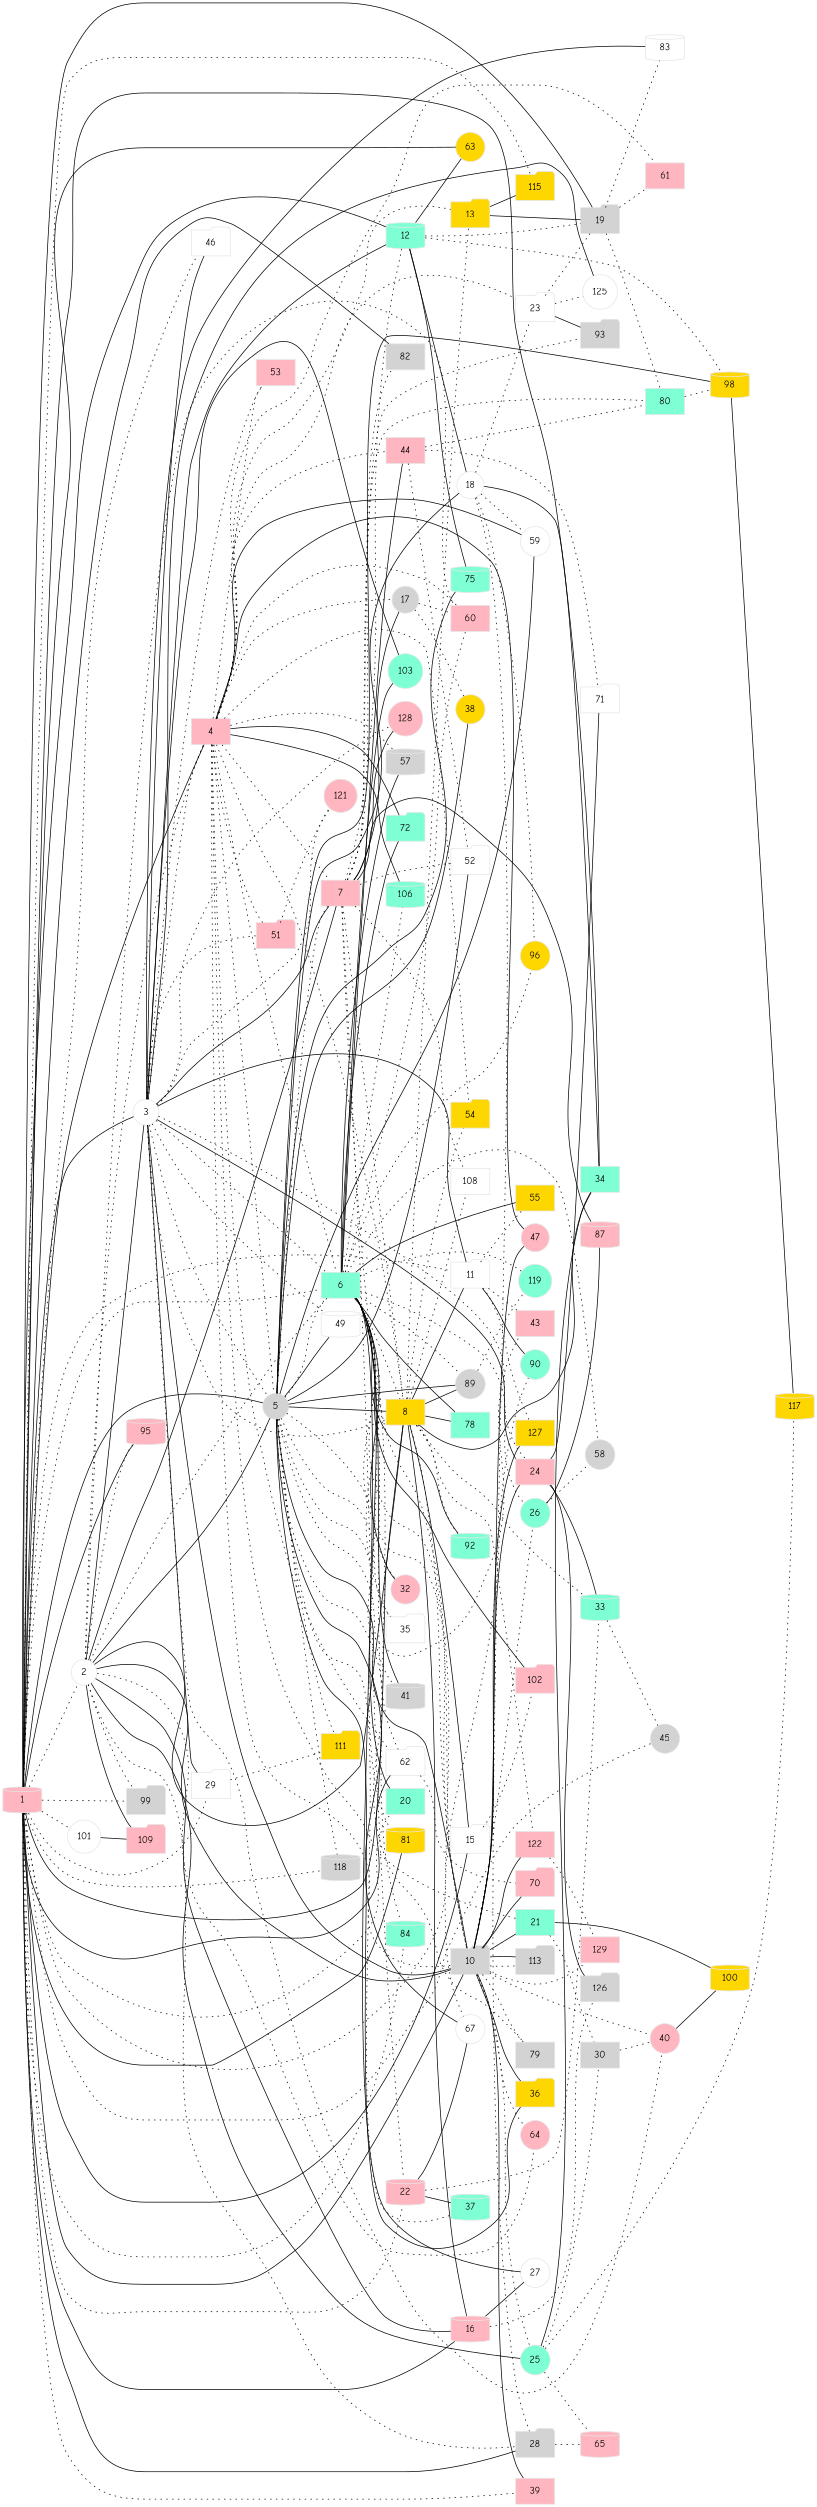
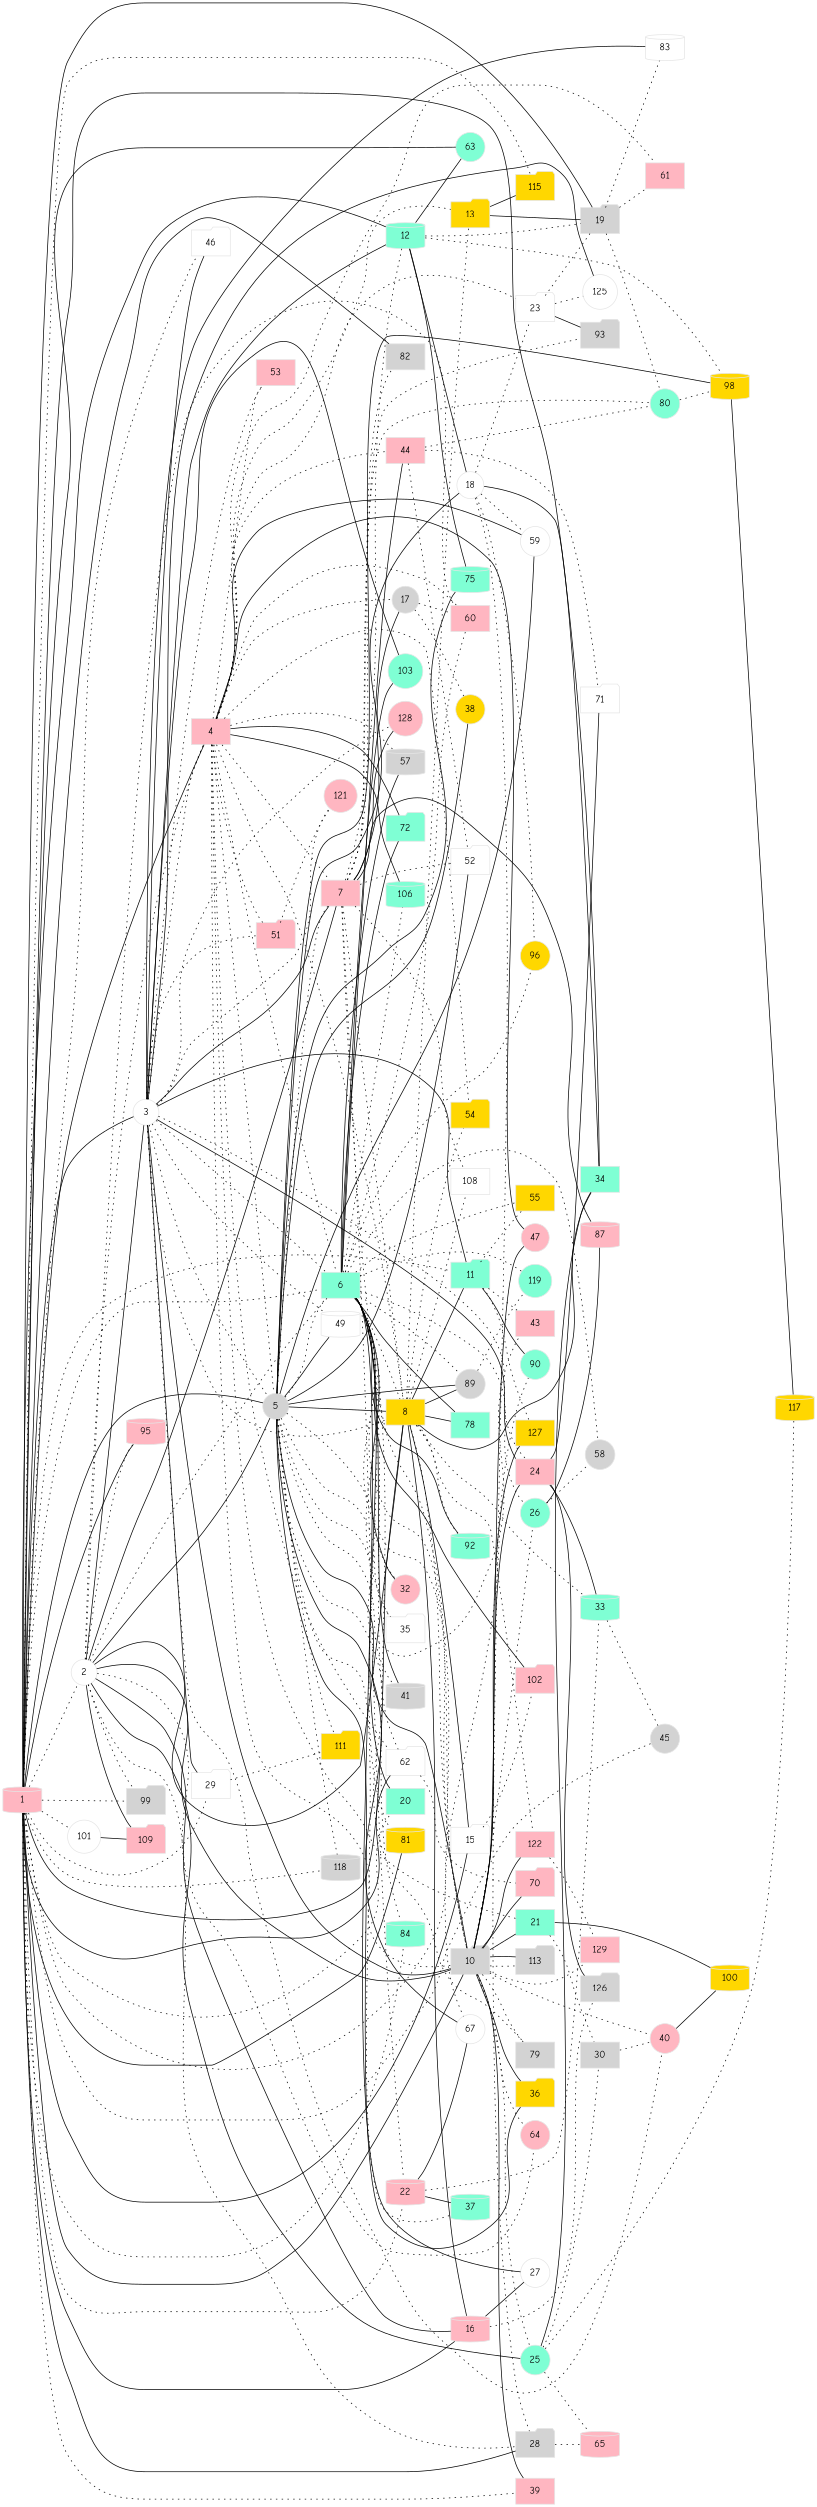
  graph {
    fontname="Comic Neue"
    rankdir=LR
    node [color=gray90 fillcolor=lightpink fontname="Comic Neue" shape=circle style=filled]
    edge [fontname="Comic Neue" style=dotted]
    1 [shape=cylinder super="+9"]
    2 [fillcolor=white super="+112"]
    3 [fillcolor=white super="+73"]
    4 [shape=box super="+94"]
    5 [fillcolor=lightgrey super="+120"]
    6 [fillcolor=aquamarine shape=box super="+105"]
    8 [fillcolor=gold shape=box super="+14"]
    10 [fillcolor=lightgrey shape=folder super="+42"]
-   11 [fillcolor=white shape=folder super="+48"]
+   11 [fillcolor=aquamarine shape=folder super="+48"]
    12 [fillcolor=aquamarine shape=cylinder super="+104"]
    15 [fillcolor=white shape=folder super="+68"]
    16 [shape=cylinder super="+76"]
    19 [fillcolor=lightgrey shape=folder]
    20 [fillcolor=aquamarine shape=box]
    22 [shape=cylinder super="+88"]
    28 [fillcolor=lightgrey shape=folder]
    29 [fillcolor=white shape=folder]
    34 [fillcolor=aquamarine shape=box super="+97"]
    39 [shape=box]
    45 [fillcolor=lightgrey]
    46 [fillcolor=white shape=folder]
    62 [fillcolor=white shape=folder super="+69"]
-   63 [fillcolor=gold]
+   63 [fillcolor=aquamarine]
    81 [fillcolor=gold shape=cylinder]
    82 [fillcolor=lightgrey shape=box]
    84 [fillcolor=aquamarine shape=cylinder]
    90 [fillcolor=aquamarine]
    95 [shape=cylinder]
    99 [fillcolor=lightgrey shape=folder]
    101 [fillcolor=white]
    115 [fillcolor=gold shape=folder]
    118 [fillcolor=lightgrey shape=cylinder super="+123"]
    7 [shape=box super="+124"]
    25 [fillcolor=aquamarine super="+110"]
    60 [shape=box super="+85"]
    64
    109 [shape=folder]
    24 [shape=box super="+31"]
    40
    49 [fillcolor=white shape=cylinder]
    51 [shape=folder]
    53 [shape=box]
    83 [fillcolor=white shape=cylinder]
    103 [fillcolor=aquamarine]
    121
    125 [fillcolor=white]
    128
    13 [fillcolor=gold shape=folder super="+74"]
    17 [fillcolor=lightgrey super="+86"]
    21 [fillcolor=aquamarine shape=box]
    23 [fillcolor=white shape=folder super="+77"]
    44 [shape=box super="+56"]
    47
    54 [fillcolor=gold shape=folder]
    57 [fillcolor=lightgrey shape=cylinder]
    59 [fillcolor=white]
    61 [shape=box]
    72 [fillcolor=aquamarine shape=folder]
    106 [fillcolor=aquamarine shape=cylinder]
    18 [fillcolor=white super="+66"]
    32
    35 [fillcolor=white shape=folder]
    36 [fillcolor=gold shape=folder]
    37 [fillcolor=aquamarine shape=cylinder]
    38 [fillcolor=gold]
    41 [fillcolor=lightgrey shape=cylinder]
    43 [shape=box]
    52 [fillcolor=white shape=folder]
    67 [fillcolor=white]
    75 [fillcolor=aquamarine shape=cylinder]
    79 [fillcolor=lightgrey shape=box]
    89 [fillcolor=lightgrey super="+114"]
    98 [fillcolor=gold shape=cylinder super="+107"]
    111 [fillcolor=gold shape=folder]
    26 [fillcolor=aquamarine]
    27 [fillcolor=white]
    55 [fillcolor=gold shape=box]
    58 [fillcolor=lightgrey]
    78 [fillcolor=aquamarine shape=box]
    92 [fillcolor=aquamarine shape=cylinder]
    96 [fillcolor=gold]
    102 [shape=folder]
    119 [fillcolor=aquamarine]
-   80 [fillcolor=aquamarine shape=box super="+116"]
+   80 [fillcolor=aquamarine super="+116"]
    87 [shape=cylinder]
    93 [fillcolor=lightgrey shape=folder]
    108 [fillcolor=white shape=box]
    33 [fillcolor=aquamarine shape=cylinder super="+50"]
    122 [shape=box]
    70 [shape=folder]
    113 [fillcolor=lightgrey shape=folder]
    127 [fillcolor=gold shape=box]
    129 [shape=box]
    126 [fillcolor=lightgrey shape=folder]
    65 [shape=cylinder]
    30 [fillcolor=lightgrey shape=box super="+91"]
    117 [fillcolor=gold shape=cylinder]
    71 [fillcolor=white shape=folder]
    100 [fillcolor=gold shape=cylinder]
    1 -- 2 [weight=2]
    1 -- 3 [style=solid weight=3]
    1 -- 4 [style=solid weight=2]
    1 -- 5 [style=solid weight=2]
    1 -- 6 [weight=2]
    1 -- 8 [style=solid weight=2]
    1 -- 10 [style=solid weight=2]
    1 -- 11
    1 -- 12 [style=solid]
    1 -- 15 [style=solid weight=2]
    1 -- 16 [style=solid]
    1 -- 19 [style=solid]
    1 -- 20
    1 -- 22
    1 -- 28 [style=solid]
    1 -- 29
    1 -- 34 [style=solid]
    1 -- 39
    1 -- 45
    1 -- 46
    1 -- 62 [style=solid]
    1 -- 63 [style=solid]
    1 -- 81 [style=solid]
    1 -- 82 [style=solid]
    1 -- 84
    1 -- 90
    1 -- 95 [style=solid]
    1 -- 99
    1 -- 101
    1 -- 115
    1 -- 118 [weight=2]
    2 -- 3 [style=solid]
    2 -- 4
    2 -- 5 [style=solid]
    2 -- 6
    2 -- 8 [style=solid]
    2 -- 10 [style=solid]
    2 -- 16 [style=solid]
    2 -- 28 [weight=2]
    2 -- 95
    2 -- 99
    2 -- 7 [style=solid]
    2 -- 25 [style=solid]
    2 -- 60
    2 -- 64
    2 -- 109 [style=solid]
    3 -- 4
    3 -- 5
    3 -- 6
    3 -- 8
    3 -- 10 [style=solid]
    3 -- 11 [style=solid]
    3 -- 12 [style=solid]
    3 -- 29 [style=solid]
    3 -- 46 [style=solid]
    3 -- 7 [style=solid]
    3 -- 24 [style=solid]
    3 -- 24
    3 -- 40
    3 -- 49
    3 -- 51
    3 -- 53
    3 -- 83 [style=solid]
    3 -- 103 [style=solid]
    3 -- 121
    3 -- 125 [style=solid]
    3 -- 128
    4 -- 5
    4 -- 6
    4 -- 8
    4 -- 10
    4 -- 62 [weight=2]
    4 -- 7
    4 -- 60
    4 -- 51
    4 -- 53
    4 -- 13
    4 -- 17
    4 -- 21
    4 -- 23
    4 -- 44
    4 -- 47 [style=solid]
    4 -- 54
    4 -- 57
    4 -- 59 [style=solid]
    4 -- 61
    4 -- 72 [style=solid]
    4 -- 106 [style=solid]
    5 -- 6
    5 -- 8 [style=solid]
    5 -- 10 [style=solid]
    5 -- 118
    5 -- 7
    5 -- 49 [style=solid]
    5 -- 59 [style=solid]
    5 -- 18 [style=solid]
    5 -- 32
    5 -- 35
    5 -- 36 [style=solid]
    5 -- 37
    5 -- 38 [style=solid]
    5 -- 41
    5 -- 43
    5 -- 52 [style=solid]
    5 -- 67 [style=solid]
    5 -- 75 [style=solid]
    5 -- 79
    5 -- 89 [style=solid]
    5 -- 98 [style=solid]
    5 -- 111
    6 -- 8 [weight=2]
    6 -- 10 [weight=2]
    6 -- 20 [style=solid]
    6 -- 62
    6 -- 81
    6 -- 84
    6 -- 60
    6 -- 103 [style=solid]
    6 -- 44 [style=solid]
    6 -- 57 [style=solid]
    6 -- 72 [style=solid]
    6 -- 106
    6 -- 32 [style=solid]
    6 -- 35
    6 -- 41 [style=solid]
    6 -- 67
    6 -- 89
    6 -- 26
    6 -- 27 [style=solid]
-   6 -- 55 [style=solid]
+   6 -- 55
    6 -- 58
    6 -- 78 [style=solid]
    6 -- 92 [style=solid]
    6 -- 96
    6 -- 102 [style=solid]
    6 -- 119
    8 -- 10 [weight=2]
    8 -- 11 [style=solid]
    8 -- 15 [style=solid]
    8 -- 16 [style=solid]
    8 -- 34 [style=solid]
    8 -- 13
    8 -- 54
    8 -- 89 [style=solid]
    8 -- 78 [style=solid]
    8 -- 92
    8 -- 108
    8 -- 33
    8 -- 122
    10 -- 39 [style=solid]
    10 -- 25
    10 -- 64
    10 -- 24 [style=solid]
    10 -- 40
    10 -- 21 [style=solid]
    10 -- 47 [style=solid]
    10 -- 36 [style=solid]
    10 -- 79
    10 -- 26
    10 -- 122 [style=solid]
    10 -- 70 [style=solid]
    10 -- 113
    10 -- 113 [style=solid]
    10 -- 127 [style=solid]
    10 -- 129
    11 -- 90 [style=solid]
    11 -- 43
    11 -- 55
    11 -- 127
    12 -- 19
    12 -- 63 [style=solid]
    12 -- 18 [style=solid]
    12 -- 75 [style=solid]
    12 -- 98
    15 -- 102
    16 -- 27 [style=solid]
    16 -- 126
    19 -- 83
    19 -- 61
    19 -- 80
    22 -- 37 [style=solid]
    22 -- 67 [style=solid]
    22 -- 33
    28 -- 65
    29 -- 111
    62 -- 70
    101 -- 109 [style=solid]
    7 -- 8
    7 -- 10
    7 -- 12
    7 -- 22 [weight=2]
    7 -- 82
    7 -- 128 [style=solid]
    7 -- 17 [style=solid]
    7 -- 52
    7 -- 80
    7 -- 87 [style=solid]
    7 -- 93
    7 -- 108
    25 -- 34 [style=solid]
    25 -- 65
    25 -- 30
    25 -- 117
    24 -- 33 [style=solid]
    24 -- 126 [style=solid]
    24 -- 71 [style=solid]
    40 -- 100 [style=solid]
    51 -- 121
    13 -- 19 [style=solid]
    13 -- 115 [style=solid]
    17 -- 60
    17 -- 38
    21 -- 30
    21 -- 100 [style=solid]
    23 -- 19
    23 -- 125
    23 -- 93 [style=solid]
    44 -- 52
    44 -- 80
    44 -- 71
    18 -- 28
    18 -- 34 [style=solid]
    18 -- 23
    18 -- 59
    18 -- 96
    89 -- 119
    98 -- 117 [style=solid]
    26 -- 58
    26 -- 87 [style=solid]
    80 -- 98
    33 -- 45
    122 -- 129
    30 -- 40
  }
